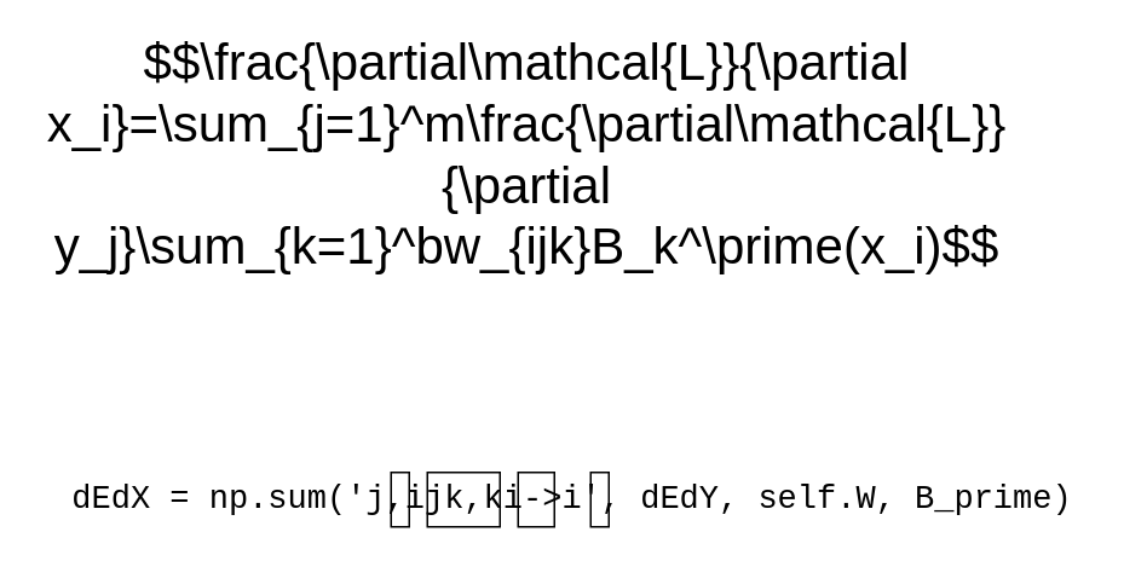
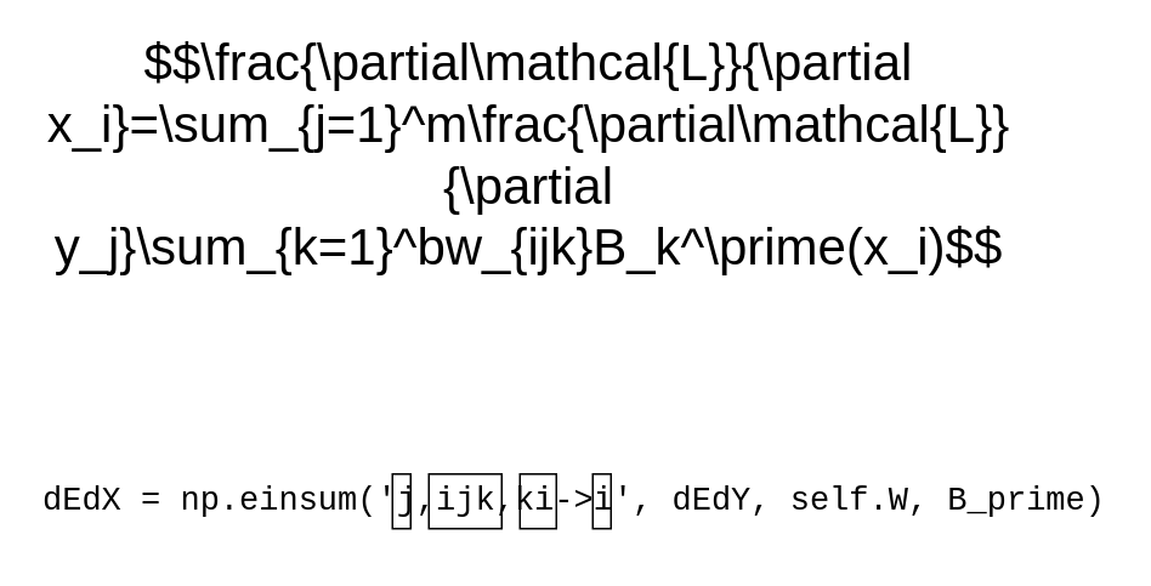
  <mxCell id="0" />
  <mxCell id="1" parent="0" />
  <mxCell id="2" value="&lt;font&gt;$$\frac{\partial\mathcal{L}}{\partial x_i}=\sum_{j=1}^m\frac{\partial\mathcal{L}}{\partial y_j}\sum_{k=1}^bw_{ijk}B_k^\prime(x_i)$$&lt;/font&gt;" style="text;html=1;align=center;verticalAlign=middle;whiteSpace=wrap;rounded=0;fontSize=28;" vertex="1" parent="1"><mxGeometry x="95" y="20" width="390" height="130" as="geometry" /></mxCell>
- <mxCell id="3" value="&lt;font face=&quot;Courier New&quot;&gt;dEdX = np.sum('j,ijk,ki-&amp;gt;i', dEdY, self.W, B_prime)&lt;/font&gt;" style="text;html=1;align=center;verticalAlign=middle;whiteSpace=wrap;rounded=0;fontSize=18;" vertex="1" parent="1"><mxGeometry x="20" y="250" width="590" height="50" as="geometry" /></mxCell>
+ <mxCell id="3" value="&lt;font face=&quot;Courier New&quot;&gt;dEdX = np.einsum('j,ijk,ki-&amp;gt;i', dEdY, self.W, B_prime)&lt;/font&gt;" style="text;html=1;align=center;verticalAlign=middle;whiteSpace=wrap;rounded=0;fontSize=18;" vertex="1" parent="1"><mxGeometry x="20" y="250" width="590" height="50" as="geometry" /></mxCell>
  <mxCell id="4" value="" style="rounded=0;whiteSpace=wrap;html=1;fillColor=none;" vertex="1" parent="1"><mxGeometry x="325" y="260" width="10" height="30" as="geometry" /></mxCell>
  <mxCell id="5" value="" style="rounded=0;whiteSpace=wrap;html=1;fillColor=none;" vertex="1" parent="1"><mxGeometry x="215" y="260" width="10" height="30" as="geometry" /></mxCell>
  <mxCell id="6" value="" style="rounded=0;whiteSpace=wrap;html=1;fillColor=none;" vertex="1" parent="1"><mxGeometry x="235" y="260" width="40" height="30" as="geometry" /></mxCell>
  <mxCell id="7" value="" style="rounded=0;whiteSpace=wrap;html=1;fillColor=none;" vertex="1" parent="1"><mxGeometry x="285" y="260" width="20" height="30" as="geometry" /></mxCell>
